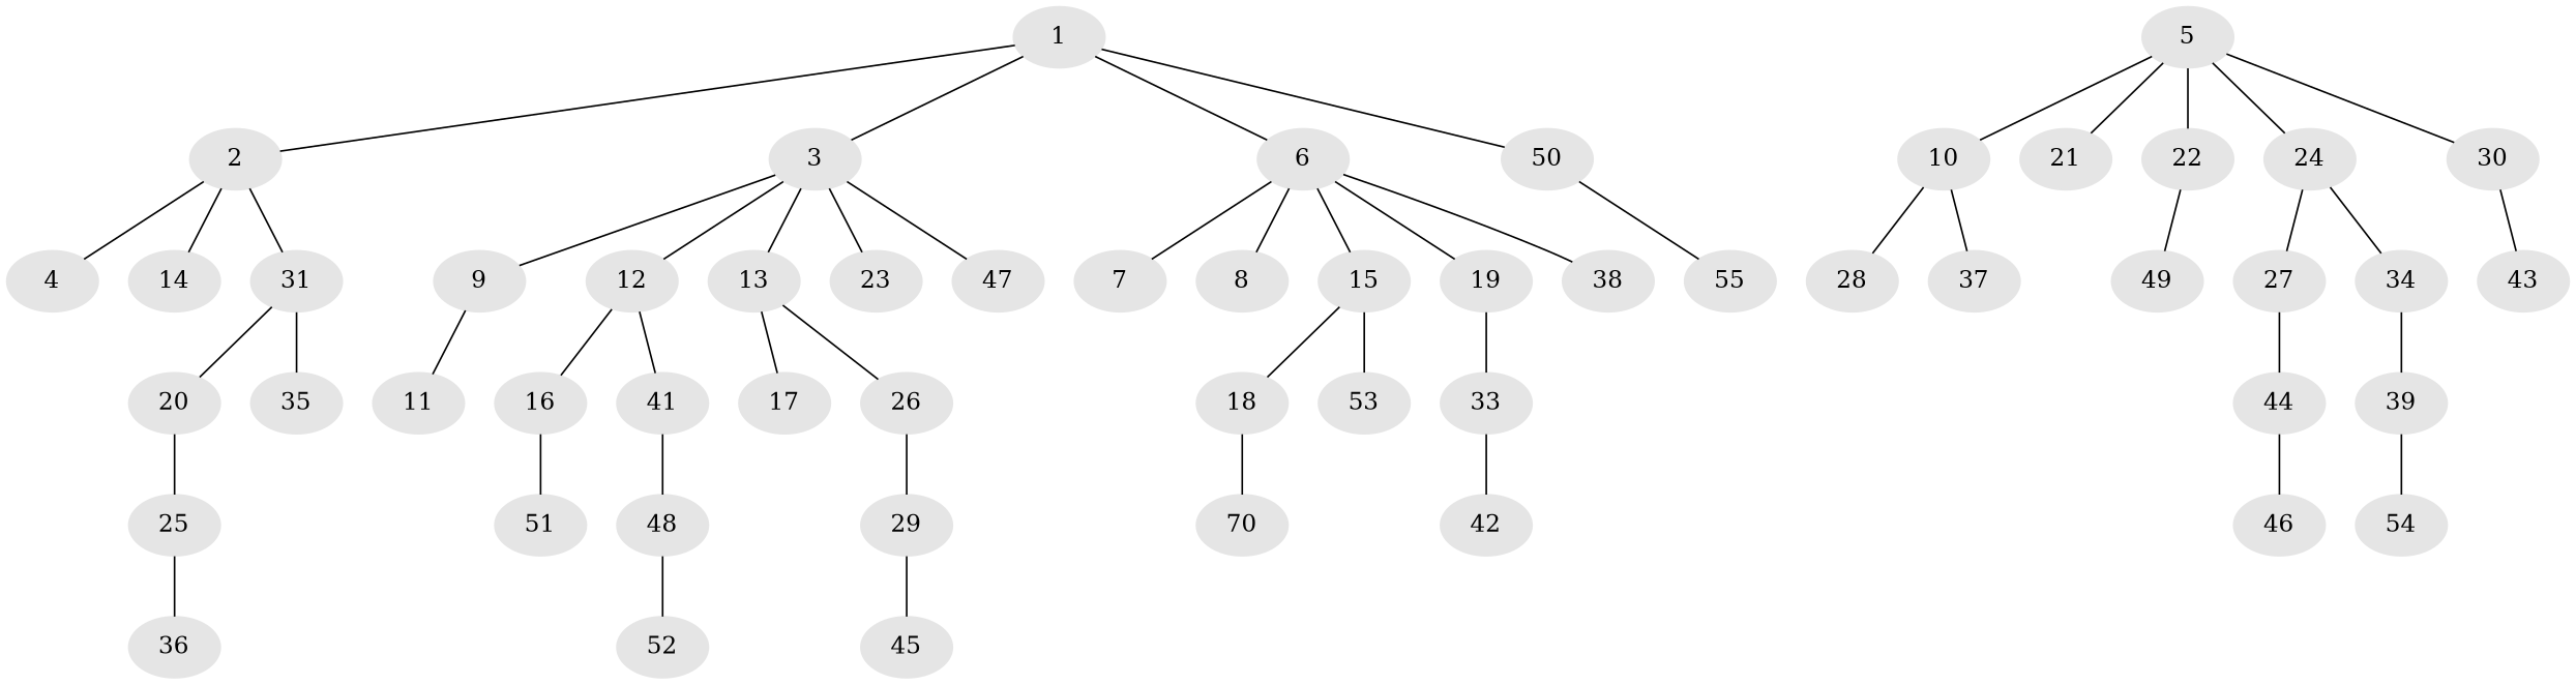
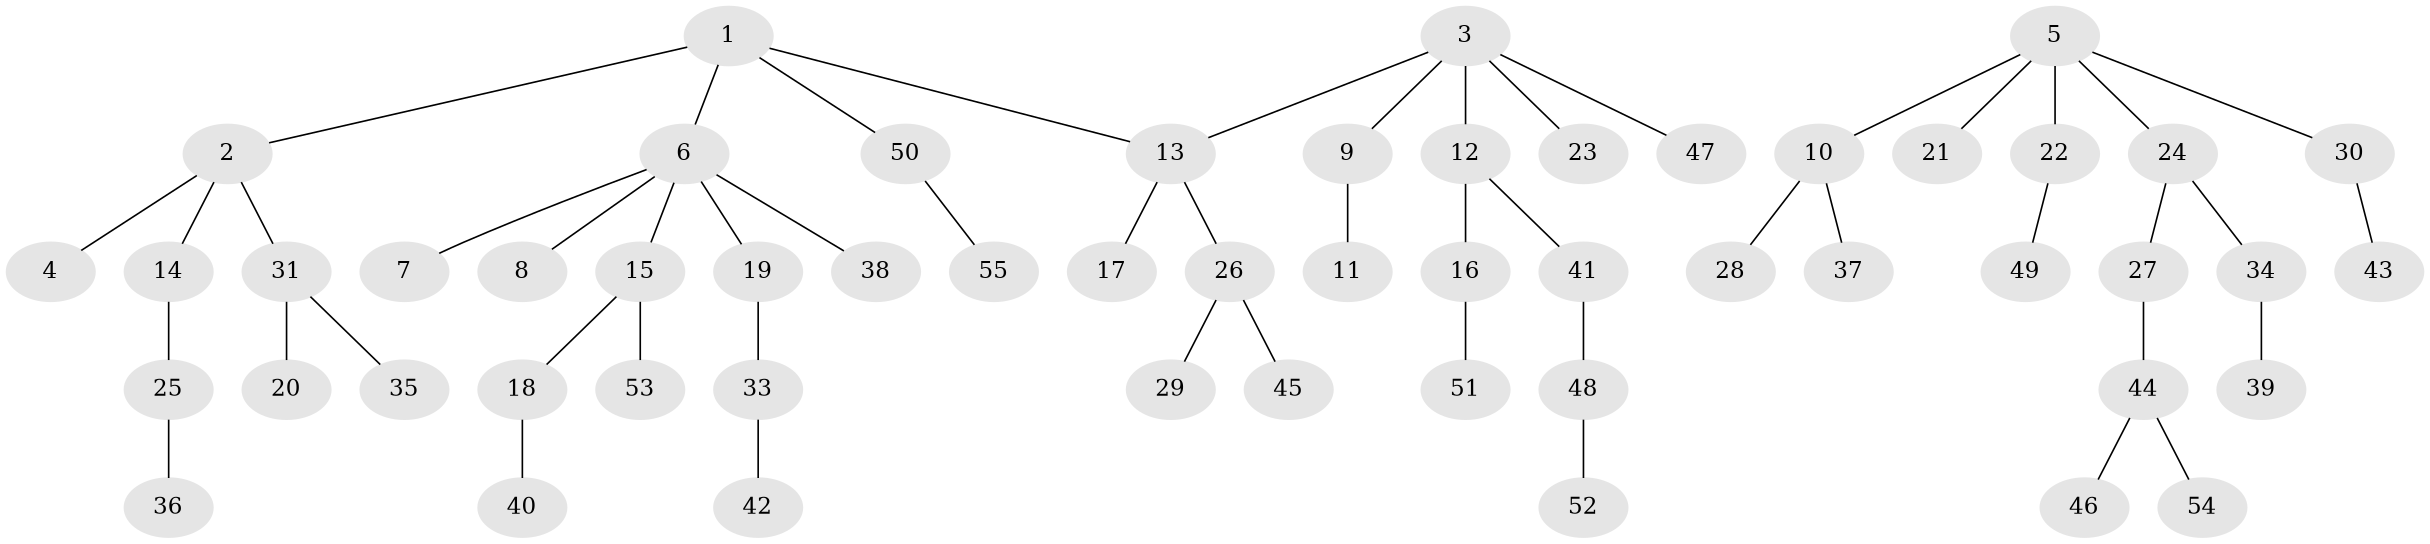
  graph {
    node [color=gray90 style=filled]
    1
    2
    3
    6
    50
    4
    14
    31
    9
    12
    13
    23
    47
    7
    8
    15
    19
    38
    55
    5
    10
    21
    22
    24
    30
    20
    35
    11
    16
    41
    17
    26
    28
    37
    49
    27
    34
    43
    18
    53
    33
    51
    48
    29
    45
    25
-   40 [label=70]
+   40
    42
    36
    44
    39
    46
    54
    52
    1 -- 2
-   1 -- 3
+   1 -- 13
    1 -- 6
    1 -- 50
    2 -- 4
    2 -- 14
    2 -- 31
    3 -- 9
    3 -- 12
    3 -- 13
    3 -- 23
    3 -- 47
    6 -- 7
    6 -- 8
    6 -- 15
    6 -- 19
    6 -- 38
    50 -- 55
    31 -- 20
    31 -- 35
    9 -- 11
    12 -- 16
    12 -- 41
    13 -- 17
    13 -- 26
    15 -- 18
    15 -- 53
    19 -- 33
    5 -- 10
    5 -- 21
    5 -- 22
    5 -- 24
    5 -- 30
    10 -- 28
    10 -- 37
    22 -- 49
    24 -- 27
    24 -- 34
    30 -- 43
-   20 -- 25
+   14 -- 25
    16 -- 51
    41 -- 48
    26 -- 29
-   29 -- 45
+   26 -- 45
    27 -- 44
    34 -- 39
    18 -- 40
    33 -- 42
    48 -- 52
    25 -- 36
    44 -- 46
-   39 -- 54
+   44 -- 54
  }
